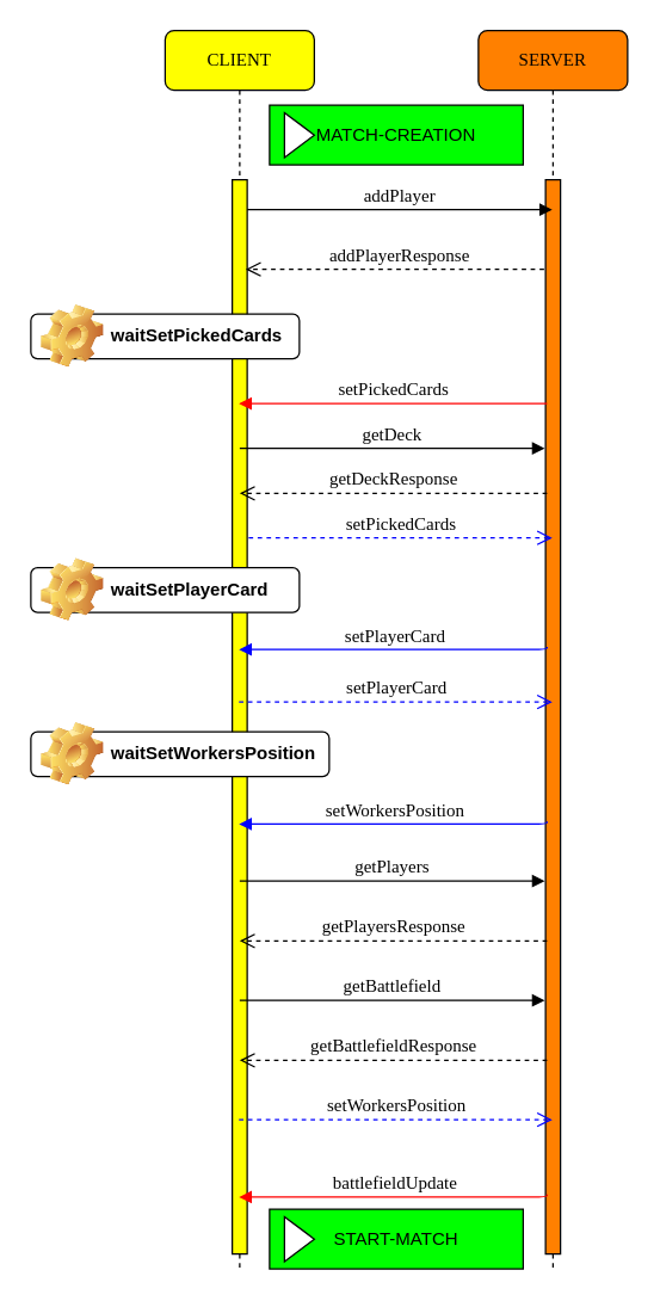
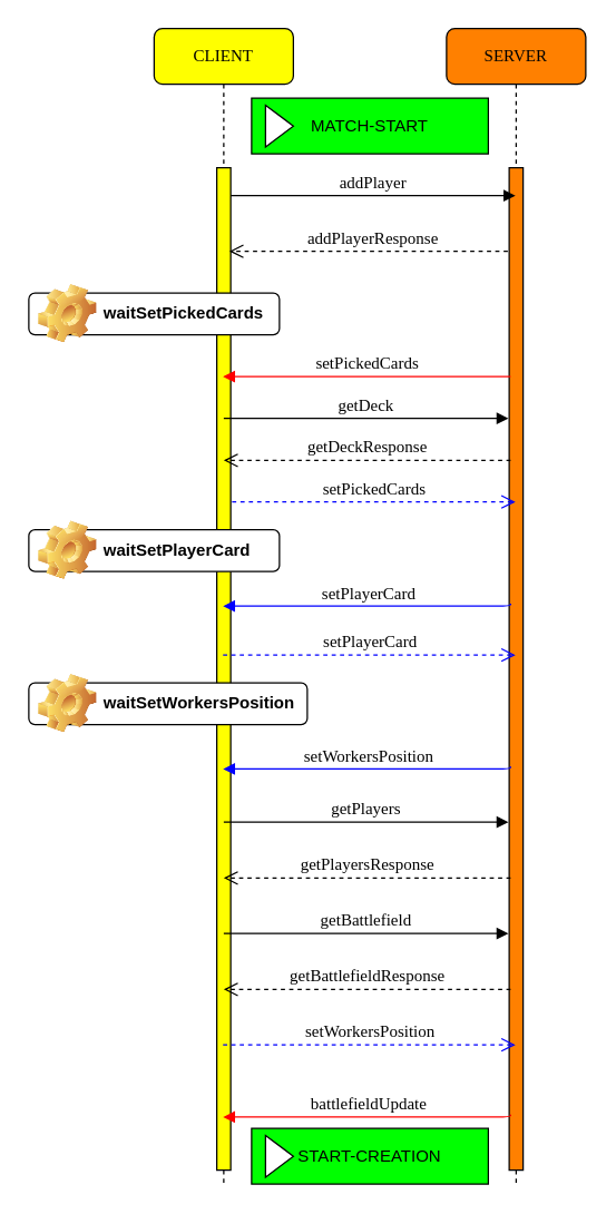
  <mxCell id="0" />
  <mxCell id="1" parent="0" />
  <mxCell id="2" value="CLIENT" style="shape=umlLifeline;perimeter=lifelinePerimeter;whiteSpace=wrap;html=1;container=1;collapsible=0;recursiveResize=0;outlineConnect=0;rounded=1;shadow=0;comic=0;labelBackgroundColor=none;strokeWidth=1;fontFamily=Verdana;fontSize=12;align=center;fillColor=#FFFF00;" parent="1" vertex="1"><mxGeometry x="110" y="20" width="100" height="830" as="geometry" /></mxCell>
  <mxCell id="3" value="" style="html=1;points=[];perimeter=orthogonalPerimeter;rounded=0;shadow=0;comic=0;labelBackgroundColor=none;strokeWidth=1;fontFamily=Verdana;fontSize=12;align=center;fillColor=#FFFF00;" parent="2" vertex="1"><mxGeometry x="45" y="100" width="10" height="720" as="geometry" /></mxCell>
  <mxCell id="4" value="addPlayerResponse" style="html=1;verticalAlign=bottom;endArrow=open;dashed=1;endSize=8;labelBackgroundColor=none;fontFamily=Verdana;fontSize=12;edgeStyle=elbowEdgeStyle;elbow=vertical;" parent="1" edge="1"><mxGeometry relative="1" as="geometry"><mxPoint x="164" y="180" as="targetPoint" /><Array as="points"><mxPoint x="305" y="180" /><mxPoint x="335" y="180" /></Array><mxPoint x="370" y="180" as="sourcePoint" /></mxGeometry></mxCell>
  <mxCell id="5" value="SERVER" style="shape=umlLifeline;perimeter=lifelinePerimeter;whiteSpace=wrap;html=1;container=1;collapsible=0;recursiveResize=0;outlineConnect=0;rounded=1;shadow=0;comic=0;labelBackgroundColor=none;strokeWidth=1;fontFamily=Verdana;fontSize=12;align=center;fillColor=#FF8000;" vertex="1" parent="1"><mxGeometry x="320" y="20" width="100" height="830" as="geometry" /></mxCell>
  <mxCell id="6" value="" style="html=1;points=[];perimeter=orthogonalPerimeter;rounded=0;shadow=0;comic=0;labelBackgroundColor=none;strokeWidth=1;fontFamily=Verdana;fontSize=12;align=center;fillColor=#FF8000;" vertex="1" parent="5"><mxGeometry x="45" y="100" width="10" height="720" as="geometry" /></mxCell>
  <mxCell id="7" value="addPlayer" style="html=1;verticalAlign=bottom;endArrow=block;labelBackgroundColor=none;fontFamily=Verdana;fontSize=12;edgeStyle=elbowEdgeStyle;elbow=vertical;" parent="1" source="3" target="5" edge="1"><mxGeometry relative="1" as="geometry"><mxPoint x="230" y="130" as="sourcePoint" /><mxPoint x="295" y="120" as="targetPoint" /><Array as="points"><mxPoint x="280" y="140" /></Array></mxGeometry></mxCell>
  <mxCell id="8" value="setPickedCards" style="html=1;verticalAlign=bottom;endArrow=block;labelBackgroundColor=none;fontFamily=Verdana;fontSize=12;edgeStyle=elbowEdgeStyle;elbow=vertical;strokeColor=#FF0000;" edge="1" parent="1" target="2"><mxGeometry relative="1" as="geometry"><mxPoint x="366" y="270" as="sourcePoint" /><mxPoint x="369.5" y="220" as="targetPoint" /><Array as="points"><mxPoint x="200" y="270" /><mxPoint x="280" y="220" /></Array></mxGeometry></mxCell>
  <mxCell id="9" value="getDeck" style="html=1;verticalAlign=bottom;endArrow=block;labelBackgroundColor=none;fontFamily=Verdana;fontSize=12;edgeStyle=elbowEdgeStyle;elbow=vertical;" edge="1" parent="1"><mxGeometry relative="1" as="geometry"><mxPoint x="160" y="300" as="sourcePoint" /><mxPoint x="364.5" y="300" as="targetPoint" /><Array as="points"><mxPoint x="275" y="300" /></Array></mxGeometry></mxCell>
  <mxCell id="10" value="getDeckResponse" style="html=1;verticalAlign=bottom;endArrow=open;dashed=1;endSize=8;labelBackgroundColor=none;fontFamily=Verdana;fontSize=12;edgeStyle=elbowEdgeStyle;elbow=vertical;entryX=0.9;entryY=0.136;entryDx=0;entryDy=0;entryPerimeter=0;" edge="1" parent="1"><mxGeometry relative="1" as="geometry"><mxPoint x="160" y="330" as="targetPoint" /><Array as="points"><mxPoint x="301" y="330.16" /><mxPoint x="331" y="330.16" /></Array><mxPoint x="366" y="330.16" as="sourcePoint" /></mxGeometry></mxCell>
  <mxCell id="11" value="setPickedCards" style="html=1;verticalAlign=bottom;endArrow=open;dashed=1;endSize=8;labelBackgroundColor=none;fontFamily=Verdana;fontSize=12;edgeStyle=elbowEdgeStyle;elbow=vertical;strokeColor=#0000FF;" edge="1" parent="1" target="5"><mxGeometry relative="1" as="geometry"><mxPoint x="164" y="340" as="targetPoint" /><Array as="points"><mxPoint x="320" y="360" /><mxPoint x="320" y="350" /><mxPoint x="220" y="440" /><mxPoint x="320" y="370" /><mxPoint x="200" y="490" /><mxPoint x="340" y="490" /><mxPoint x="340" y="470" /><mxPoint x="330" y="470" /><mxPoint x="305" y="390" /><mxPoint x="305" y="340.16" /><mxPoint x="335" y="340.16" /></Array><mxPoint x="166" y="360" as="sourcePoint" /></mxGeometry></mxCell>
  <mxCell id="12" value="setPlayerCard" style="html=1;verticalAlign=bottom;endArrow=block;labelBackgroundColor=none;fontFamily=Verdana;fontSize=12;edgeStyle=elbowEdgeStyle;elbow=vertical;exitX=0.1;exitY=0.223;exitDx=0;exitDy=0;exitPerimeter=0;strokeColor=#0000FF;" edge="1" parent="1"><mxGeometry relative="1" as="geometry"><mxPoint x="366" y="433" as="sourcePoint" /><mxPoint x="159.5" y="434.88" as="targetPoint" /><Array as="points"><mxPoint x="280" y="434.88" /></Array></mxGeometry></mxCell>
  <mxCell id="13" value="setPlayerCard" style="html=1;verticalAlign=bottom;endArrow=open;dashed=1;endSize=8;labelBackgroundColor=none;fontFamily=Verdana;fontSize=12;edgeStyle=elbowEdgeStyle;elbow=vertical;strokeColor=#0000FF;" edge="1" parent="1"><mxGeometry relative="1" as="geometry"><mxPoint x="369.5" y="470" as="targetPoint" /><Array as="points"><mxPoint x="305" y="470" /><mxPoint x="335" y="470" /></Array><mxPoint x="159.5" y="470" as="sourcePoint" /></mxGeometry></mxCell>
  <mxCell id="14" value="setWorkersPosition" style="html=1;verticalAlign=bottom;endArrow=block;labelBackgroundColor=none;fontFamily=Verdana;fontSize=12;edgeStyle=elbowEdgeStyle;elbow=vertical;exitX=0.1;exitY=0.223;exitDx=0;exitDy=0;exitPerimeter=0;strokeColor=#0000FF;" edge="1" parent="1"><mxGeometry relative="1" as="geometry"><mxPoint x="366" y="550" as="sourcePoint" /><mxPoint x="159.5" y="551.88" as="targetPoint" /><Array as="points"><mxPoint x="280" y="551.88" /></Array></mxGeometry></mxCell>
  <mxCell id="15" value="getPlayers" style="html=1;verticalAlign=bottom;endArrow=block;labelBackgroundColor=none;fontFamily=Verdana;fontSize=12;edgeStyle=elbowEdgeStyle;elbow=vertical;" edge="1" parent="1"><mxGeometry relative="1" as="geometry"><mxPoint x="160" y="590" as="sourcePoint" /><mxPoint x="364.5" y="590" as="targetPoint" /><Array as="points"><mxPoint x="275" y="590" /></Array></mxGeometry></mxCell>
  <mxCell id="16" value="getPlayersResponse" style="html=1;verticalAlign=bottom;endArrow=open;dashed=1;endSize=8;labelBackgroundColor=none;fontFamily=Verdana;fontSize=12;edgeStyle=elbowEdgeStyle;elbow=vertical;entryX=0.9;entryY=0.136;entryDx=0;entryDy=0;entryPerimeter=0;" edge="1" parent="1"><mxGeometry relative="1" as="geometry"><mxPoint x="160" y="630" as="targetPoint" /><Array as="points"><mxPoint x="301" y="630.16" /><mxPoint x="331" y="630.16" /></Array><mxPoint x="366" y="630.16" as="sourcePoint" /></mxGeometry></mxCell>
  <mxCell id="17" value="getBattlefield" style="html=1;verticalAlign=bottom;endArrow=block;labelBackgroundColor=none;fontFamily=Verdana;fontSize=12;edgeStyle=elbowEdgeStyle;elbow=vertical;" edge="1" parent="1"><mxGeometry relative="1" as="geometry"><mxPoint x="160" y="670" as="sourcePoint" /><mxPoint x="364.5" y="670" as="targetPoint" /><Array as="points"><mxPoint x="275" y="670" /></Array></mxGeometry></mxCell>
  <mxCell id="18" value="getBattlefieldResponse" style="html=1;verticalAlign=bottom;endArrow=open;dashed=1;endSize=8;labelBackgroundColor=none;fontFamily=Verdana;fontSize=12;edgeStyle=elbowEdgeStyle;elbow=vertical;entryX=0.9;entryY=0.136;entryDx=0;entryDy=0;entryPerimeter=0;" edge="1" parent="1"><mxGeometry relative="1" as="geometry"><mxPoint x="160" y="710" as="targetPoint" /><Array as="points"><mxPoint x="301" y="710.16" /><mxPoint x="331" y="710.16" /></Array><mxPoint x="366" y="710.16" as="sourcePoint" /></mxGeometry></mxCell>
  <mxCell id="19" value="setWorkersPosition" style="html=1;verticalAlign=bottom;endArrow=open;dashed=1;endSize=8;labelBackgroundColor=none;fontFamily=Verdana;fontSize=12;edgeStyle=elbowEdgeStyle;elbow=vertical;strokeColor=#0000FF;" edge="1" parent="1"><mxGeometry relative="1" as="geometry"><mxPoint x="369.5" y="750" as="targetPoint" /><Array as="points"><mxPoint x="305" y="750" /><mxPoint x="335" y="750" /></Array><mxPoint x="159.5" y="750" as="sourcePoint" /></mxGeometry></mxCell>
  <mxCell id="20" value="battlefieldUpdate" style="html=1;verticalAlign=bottom;endArrow=block;labelBackgroundColor=none;fontFamily=Verdana;fontSize=12;edgeStyle=elbowEdgeStyle;elbow=vertical;exitX=0.1;exitY=0.223;exitDx=0;exitDy=0;exitPerimeter=0;strokeColor=#FF0000;" edge="1" parent="1"><mxGeometry relative="1" as="geometry"><mxPoint x="366" y="800" as="sourcePoint" /><mxPoint x="159.5" y="801.88" as="targetPoint" /><Array as="points"><mxPoint x="280" y="801.88" /></Array></mxGeometry></mxCell>
  <mxCell id="21" value="waitSetPickedCards" style="label;whiteSpace=wrap;html=1;image=img/clipart/Gear_128x128.png" vertex="1" parent="1"><mxGeometry x="20" y="210" width="180" height="30" as="geometry" /></mxCell>
  <mxCell id="22" value="waitSetPlayerCard" style="label;whiteSpace=wrap;html=1;image=img/clipart/Gear_128x128.png" vertex="1" parent="1"><mxGeometry x="20" y="380" width="180" height="30" as="geometry" /></mxCell>
  <mxCell id="23" value="waitSetWorkersPosition" style="label;whiteSpace=wrap;html=1;image=img/clipart/Gear_128x128.png" vertex="1" parent="1"><mxGeometry x="20" y="490" width="200" height="30" as="geometry" /></mxCell>
- <mxCell id="24" value="MATCH-CREATION" style="html=1;whiteSpace=wrap;container=1;recursiveResize=0;collapsible=0;fillColor=#00FF00;" vertex="1" parent="1"><mxGeometry x="180" y="70" width="170" height="40" as="geometry" /></mxCell>
+ <mxCell id="24" value="MATCH-START" style="html=1;whiteSpace=wrap;container=1;recursiveResize=0;collapsible=0;fillColor=#00FF00;" vertex="1" parent="1"><mxGeometry x="180" y="70" width="170" height="40" as="geometry" /></mxCell>
  <mxCell id="25" value="" style="triangle;html=1;whiteSpace=wrap;" vertex="1" parent="24"><mxGeometry x="10" y="5" width="20" height="30" as="geometry" /></mxCell>
- <mxCell id="26" value="START-MATCH" style="html=1;whiteSpace=wrap;container=1;recursiveResize=0;collapsible=0;fillColor=#00FF00;" vertex="1" parent="1"><mxGeometry x="180" y="810" width="170" height="40" as="geometry" /></mxCell>
+ <mxCell id="26" value="START-CREATION" style="html=1;whiteSpace=wrap;container=1;recursiveResize=0;collapsible=0;fillColor=#00FF00;" vertex="1" parent="1"><mxGeometry x="180" y="810" width="170" height="40" as="geometry" /></mxCell>
  <mxCell id="27" value="" style="triangle;html=1;whiteSpace=wrap;" vertex="1" parent="26"><mxGeometry x="10" y="5" width="20" height="30" as="geometry" /></mxCell>
